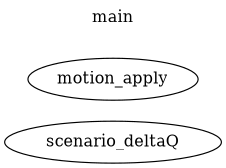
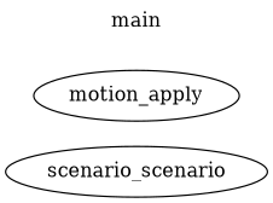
  digraph {
    label=main
    labelloc=t
    rankdir=LR
-   scenario_deltaQ
+   scenario_deltaQ [label=scenario_scenario]
    motion_apply
  }
